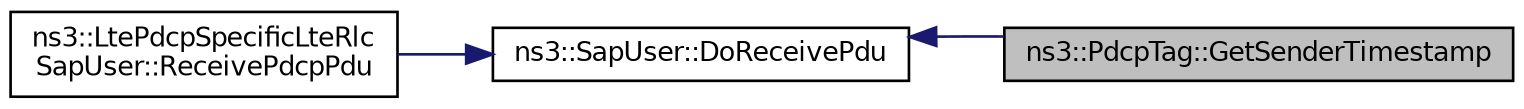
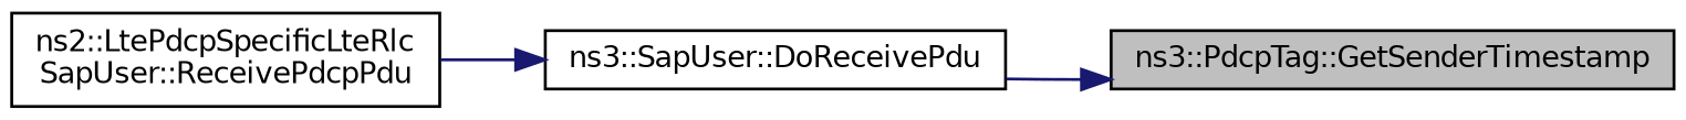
  digraph {
    rankdir=RL
    node [color=black fillcolor=white fontname=Helvetica fontsize=10 shape=record style=filled]
    edge [color=midnightblue dir=back fontname=Helvetica fontsize=10 labelfontname=Helvetica labelfontsize=10 style=solid]
    n1 [fillcolor=grey75 fontcolor=black height=0.2 label="ns3::PdcpTag::GetSenderTimestamp" width=0.4]
    n2 [height=0.2 label="ns3::SapUser::DoReceivePdu" width=0.4]
-   n3 [height=0.2 label="ns3::LtePdcpSpecificLteRlc\lSapUser::ReceivePdcpPdu" width=0.4]
-   n2 -> n1
+   n3 [height=0.2 label="ns2::LtePdcpSpecificLteRlc\lSapUser::ReceivePdcpPdu" width=0.4]
+   n1 -> n2
    n2 -> n3
  }
